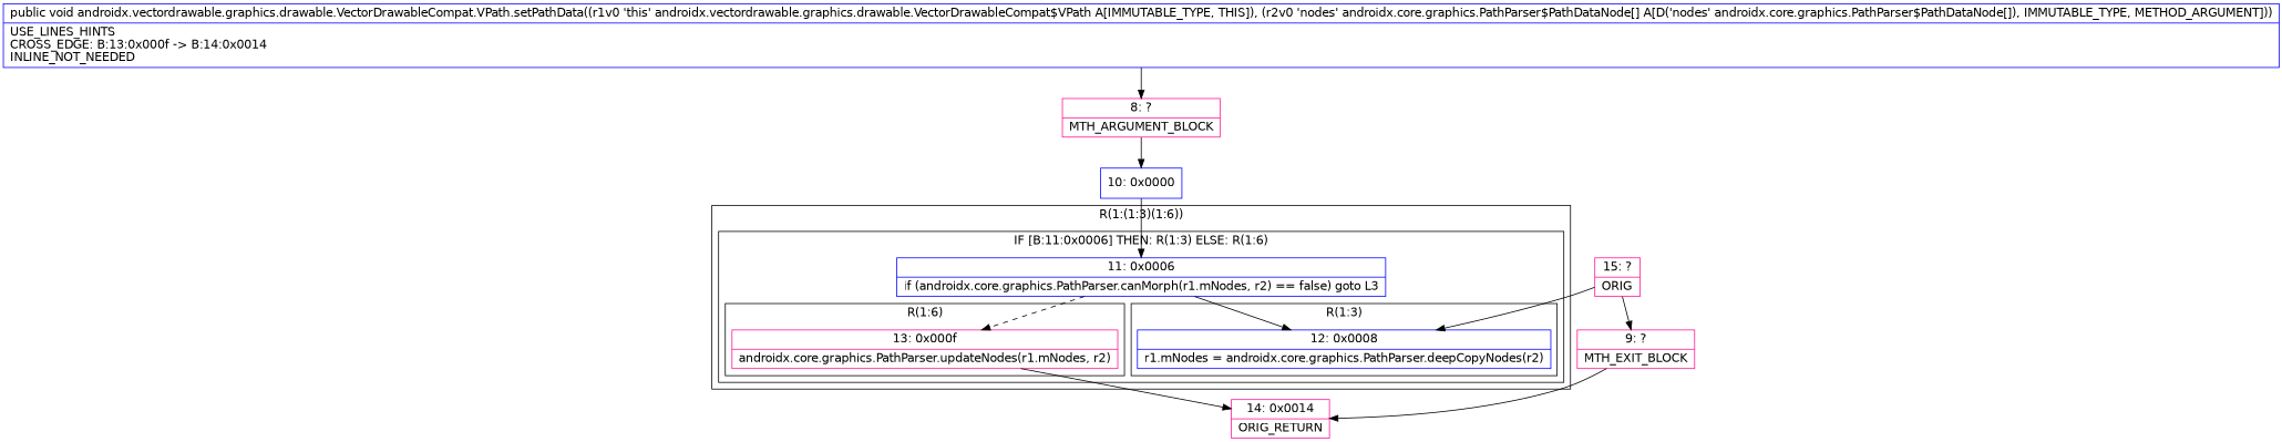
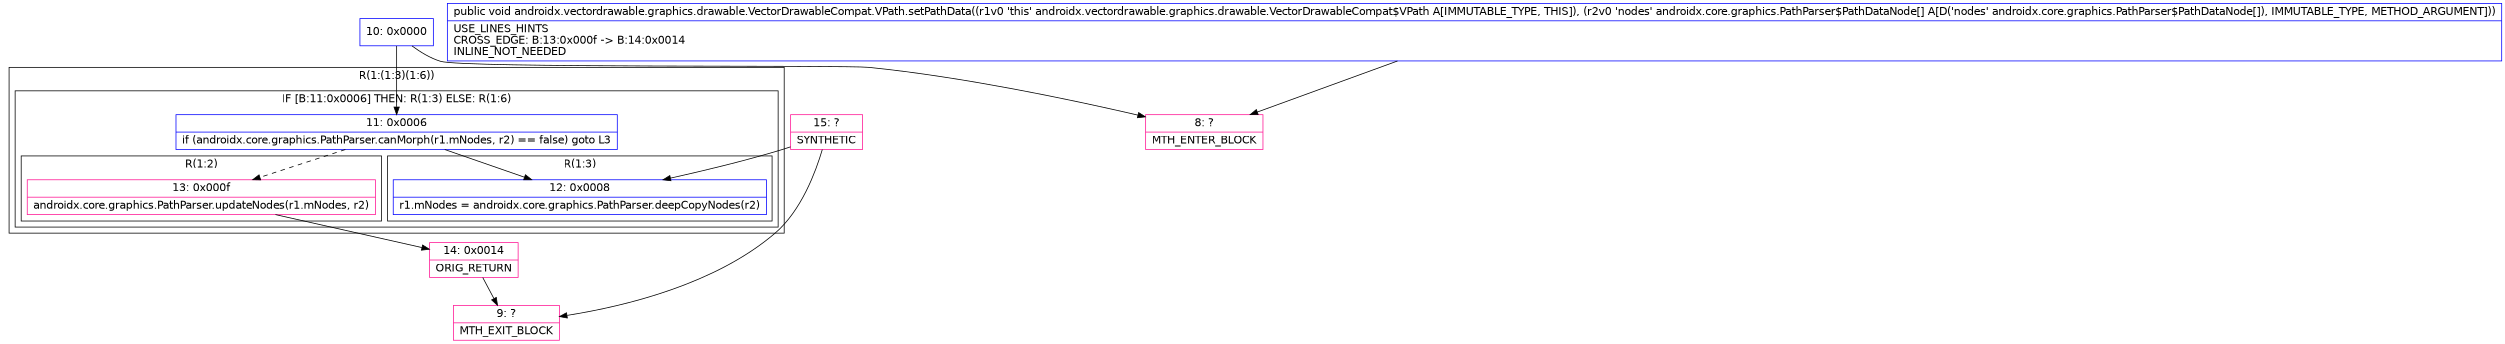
  digraph {
    fontname="DejaVu Sans"
    node [color=deeppink fontname="DejaVu Sans" shape=record]
    edge [fontname="DejaVu Sans"]
    n1 [color=blue label="{12\:\ 0x0008|r1.mNodes = androidx.core.graphics.PathParser.deepCopyNodes(r2)\l}"]
    n2 [label="{13\:\ 0x000f|androidx.core.graphics.PathParser.updateNodes(r1.mNodes, r2)\l}"]
    n3 [color=blue label="{11\:\ 0x0006|if (androidx.core.graphics.PathParser.canMorph(r1.mNodes, r2) == false) goto L3\l}"]
    n4 [label="{14\:\ 0x0014|ORIG_RETURN\l}"]
-   n5 [label="{15\:\ ?|ORIG\l}"]
+   n5 [label="{15\:\ ?|SYNTHETIC\l}"]
    n6 [label="{9\:\ ?|MTH_EXIT_BLOCK\l}"]
-   n7 [label="{8\:\ ?|MTH_ARGUMENT_BLOCK\l}"]
+   n7 [label="{8\:\ ?|MTH_ENTER_BLOCK\l}"]
    n8 [color=blue label="{10\:\ 0x0000}"]
    n9 [color=blue label="{public void androidx.vectordrawable.graphics.drawable.VectorDrawableCompat.VPath.setPathData((r1v0 'this' androidx.vectordrawable.graphics.drawable.VectorDrawableCompat$VPath A[IMMUTABLE_TYPE, THIS]), (r2v0 'nodes' androidx.core.graphics.PathParser$PathDataNode[] A[D('nodes' androidx.core.graphics.PathParser$PathDataNode[]), IMMUTABLE_TYPE, METHOD_ARGUMENT]))  | USE_LINES_HINTS\lCROSS_EDGE: B:13:0x000f \-\> B:14:0x0014\lINLINE_NOT_NEEDED\l}"]
    subgraph cluster_1 {
      label="R(1:(1:3)(1:6))"
      subgraph cluster_2 {
        label="IF [B:11:0x0006] THEN: R(1:3) ELSE: R(1:6)"
        n3
        subgraph cluster_3 {
          label="R(1:3)"
          n1
        }
        subgraph cluster_4 {
-         label="R(1:6)"
+         label="R(1:2)"
          n2
        }
      }
    }
    n2 -> n4
    n3 -> n1
    n3 -> n2 [style=dashed]
-   n6 -> n4
+   n4 -> n6
    n5 -> n1
    n5 -> n6
-   n7 -> n8
+   n8 -> n7
    n8 -> n3
    n9 -> n7
  }
